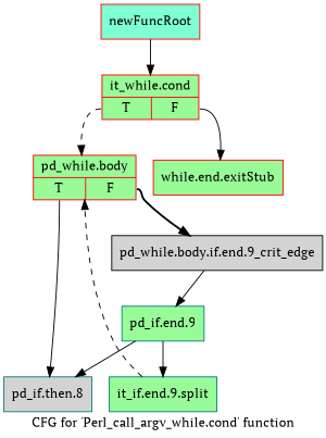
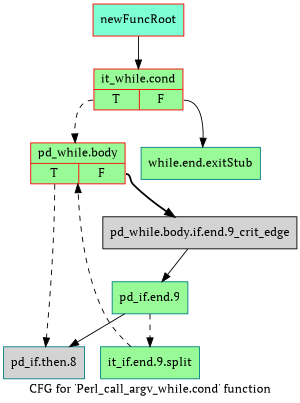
  digraph {
    fontname="PT Serif"
    label="CFG for 'Perl_call_argv_while.cond' function"
    node [color=teal fillcolor=palegreen fontname="PT Serif" shape=record style=filled]
    edge [fontname="PT Serif" style=solid]
    n1 [color=red fillcolor=aquamarine label="{newFuncRoot}"]
    n2 [color=red label="{it_while.cond|{<s0>T|<s1>F}}"]
-   n3 [color=red label="{while.end.exitStub}"]
+   n3 [label="{while.end.exitStub}"]
    n4 [color=red label="{pd_while.body|{<s0>T|<s1>F}}"]
    n5 [fillcolor=lightgrey label="{pd_if.then.8}"]
    n6 [color=black fillcolor=lightgrey label="{pd_while.body.if.end.9_crit_edge}"]
    n7 [label="{pd_if.end.9}"]
    n8 [label="{it_if.end.9.split}"]
    n1 -> n2
    n2 -> n3 [tailport=s1]
    n2 -> n4 [style=dashed tailport=s0]
-   n4 -> n5 [tailport=s0]
+   n4 -> n5 [style=dashed tailport=s0]
    n4 -> n6 [style=bold tailport=s1]
    n6 -> n7
    n7 -> n5
-   n7 -> n8
+   n7 -> n8 [style=dashed]
    n8 -> n4 [style=dashed]
  }
